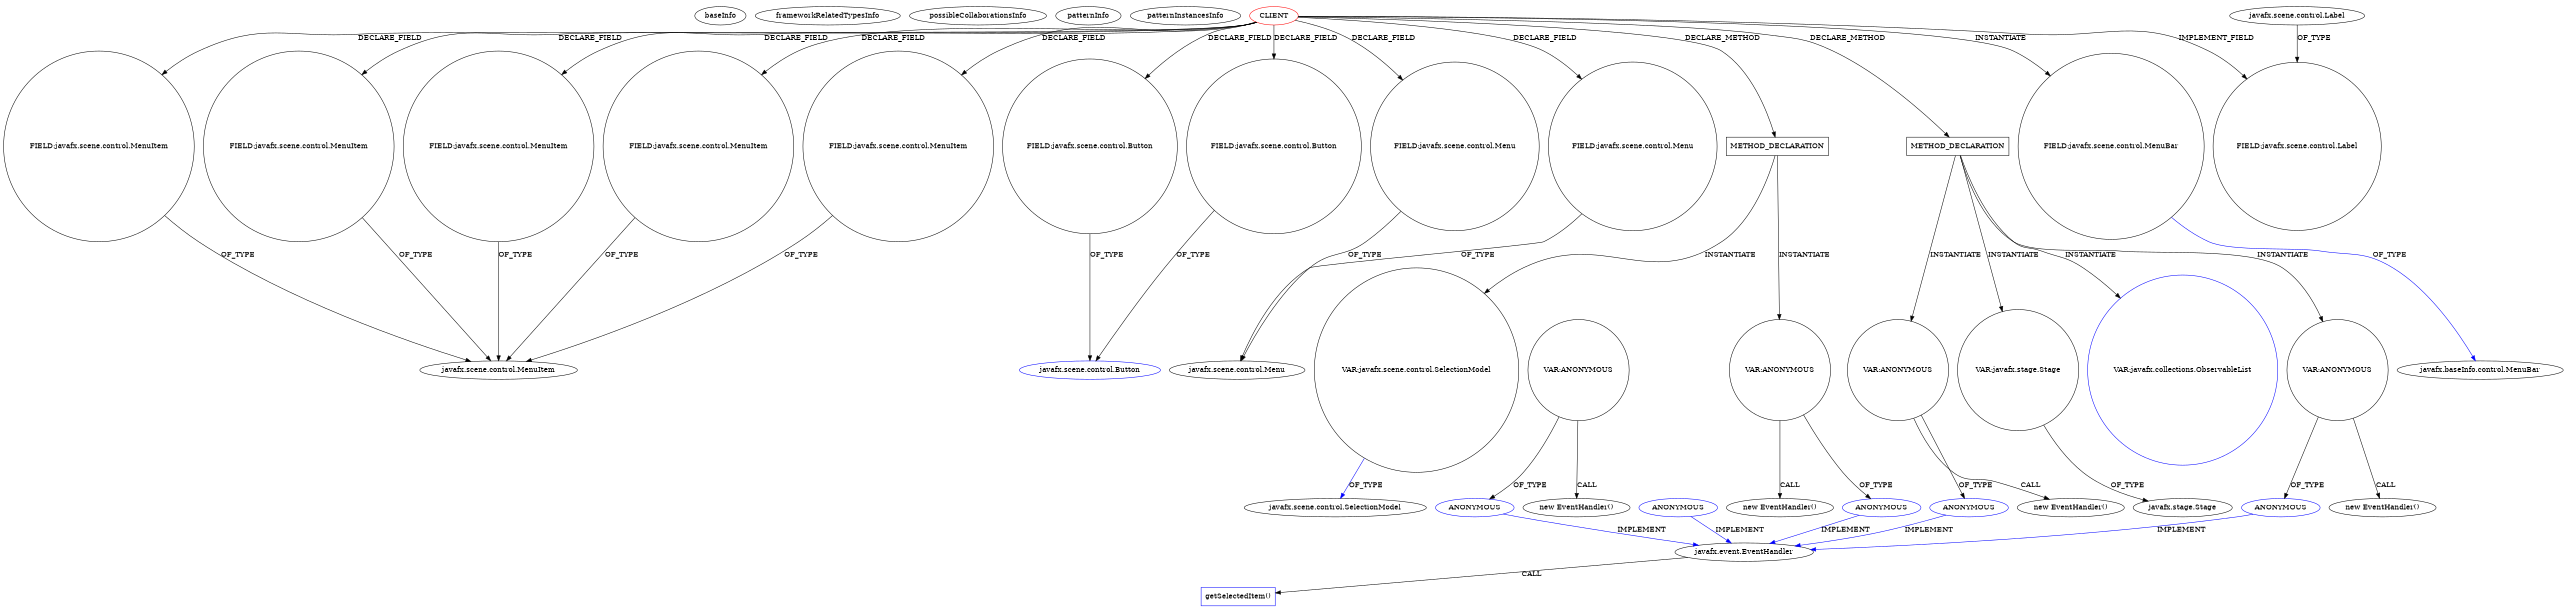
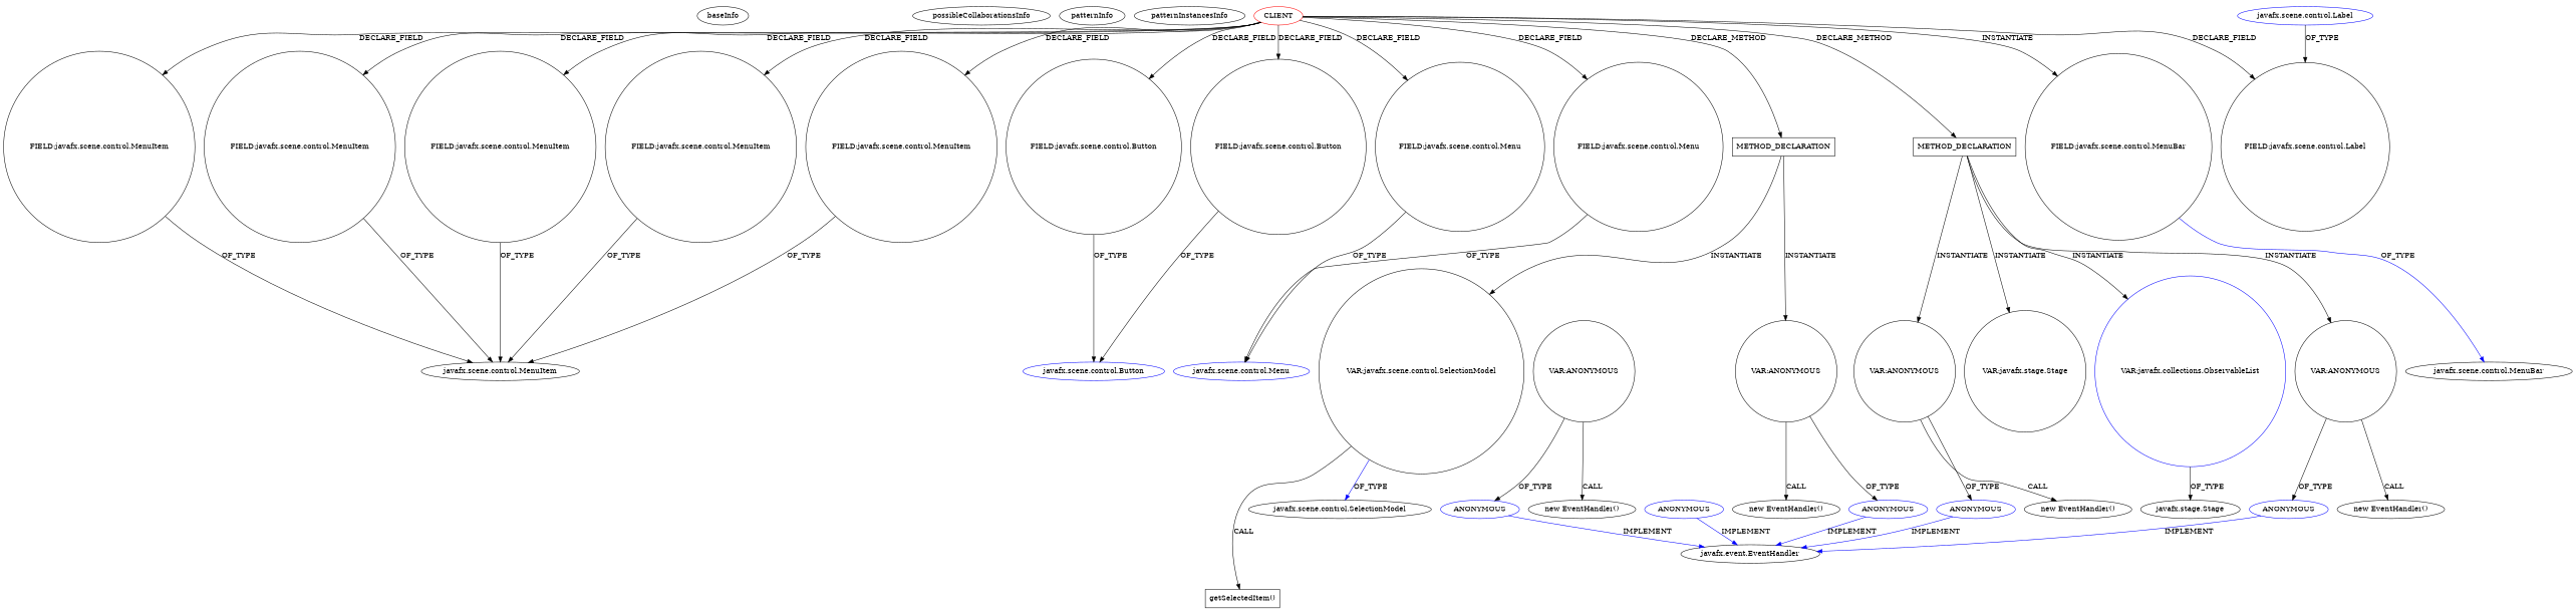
  digraph {
    node [isFrameworkType=false vertexType=FIELD_DECLARATION]
    baseInfo [category=pattern graphId=2469 isAnonymous=false possibleRelation=false isFrameworkType="" vertexType=""]
-   frameworkRelatedTypesInfo [isFrameworkType="" vertexType=""]
    possibleCollaborationsInfo [isFrameworkType="" vertexType=""]
    patternInfo [frequency=2.0 patternRootClient=0 isFrameworkType="" vertexType=""]
    patternInstancesInfo [0="zvakanaka-bitbit~/zvakanaka-bitbit/bitbit-master/src/bitbit/BitBit.java~BitBit~4923" 1="bjornbil-reservatie~/bjornbil-reservatie/reservatie-master/ReservatieKommaFinal/src/be/khleuven/bjornbillen/controller/MainController.java~MainController~2178" isFrameworkType="" vertexType=""]
    n6 [label="FIELD:javafx.scene.control.MenuBar" shape=circle]
-   n7 [label="javafx.baseInfo.control.MenuBar" vertexType=FRAMEWORK_CLASS_TYPE]
+   n7 [label="javafx.scene.control.MenuBar" vertexType=FRAMEWORK_CLASS_TYPE]
    n8 [color=red label=CLIENT vertexType=ROOT_CLIENT_CLASS_DECLARATION]
    n9 [label="FIELD:javafx.scene.control.MenuItem" shape=circle]
    n10 [label="FIELD:javafx.scene.control.Button" shape=circle]
    n11 [label="FIELD:javafx.scene.control.MenuItem" shape=circle]
    n12 [label="FIELD:javafx.scene.control.MenuItem" shape=circle]
    n13 [label="FIELD:javafx.scene.control.MenuItem" shape=circle]
    n14 [label="FIELD:javafx.scene.control.Button" shape=circle]
    n15 [label="FIELD:javafx.scene.control.MenuItem" shape=circle]
    n16 [label="FIELD:javafx.scene.control.Menu" shape=circle]
    n17 [label="FIELD:javafx.scene.control.Menu" shape=circle]
    n18 [label=METHOD_DECLARATION shape=box vertexType=CLIENT_METHOD_DECLARATION]
    n19 [label="FIELD:javafx.scene.control.Label" shape=circle]
    n20 [label=METHOD_DECLARATION shape=box vertexType=CLIENT_METHOD_DECLARATION]
    n21 [label="javafx.scene.control.MenuItem" vertexType=FRAMEWORK_CLASS_TYPE]
    n22 [color=blue label="javafx.scene.control.Button" vertexType=FRAMEWORK_CLASS_TYPE]
-   n23 [label="javafx.scene.control.Menu" vertexType=FRAMEWORK_CLASS_TYPE]
+   n23 [label="javafx.scene.control.Menu" vertexType=FRAMEWORK_CLASS_TYPE color=blue]
    n24 [label="VAR:javafx.scene.control.SelectionModel" shape=circle vertexType=VARIABLE_EXPRESION]
    n25 [label="VAR:ANONYMOUS" shape=circle vertexType=VARIABLE_EXPRESION]
    n26 [label="VAR:ANONYMOUS" shape=circle vertexType=VARIABLE_EXPRESION]
    n27 [label="VAR:ANONYMOUS" shape=circle vertexType=VARIABLE_EXPRESION]
    n28 [label="VAR:javafx.stage.Stage" shape=circle vertexType=VARIABLE_EXPRESION]
    n29 [color=blue label="VAR:javafx.collections.ObservableList" shape=circle vertexType=VARIABLE_EXPRESION]
-   n30 [label="getSelectedItem()" shape=box vertexType=INSIDE_CALL color=blue]
+   n30 [label="getSelectedItem()" shape=box vertexType=INSIDE_CALL]
    n31 [label="javafx.scene.control.SelectionModel" vertexType=FRAMEWORK_CLASS_TYPE]
    n32 [color=blue label=ANONYMOUS vertexType=REFERENCE_ANONYMOUS_DECLARATION]
    n33 [label="new EventHandler()" vertexType=CONSTRUCTOR_CALL]
-   n34 [label="javafx.scene.control.Label" vertexType=FRAMEWORK_CLASS_TYPE]
+   n34 [label="javafx.scene.control.Label" vertexType=FRAMEWORK_CLASS_TYPE color=blue]
    n35 [label="javafx.event.EventHandler" vertexType=FRAMEWORK_INTERFACE_TYPE]
    n36 [color=blue label=ANONYMOUS vertexType=REFERENCE_ANONYMOUS_DECLARATION]
    n37 [color=blue label=ANONYMOUS vertexType=REFERENCE_ANONYMOUS_DECLARATION]
    n38 [color=blue label=ANONYMOUS vertexType=REFERENCE_ANONYMOUS_DECLARATION]
    n39 [color=blue label=ANONYMOUS vertexType=REFERENCE_ANONYMOUS_DECLARATION]
    n40 [label="new EventHandler()" vertexType=CONSTRUCTOR_CALL]
    n41 [label="new EventHandler()" vertexType=CONSTRUCTOR_CALL]
    n42 [label="VAR:ANONYMOUS" shape=circle vertexType=VARIABLE_EXPRESION]
    n43 [label="new EventHandler()" vertexType=CONSTRUCTOR_CALL]
    n44 [label="javafx.stage.Stage" vertexType=FRAMEWORK_CLASS_TYPE]
    n6 -> n7 [color=blue label=OF_TYPE]
    n8 -> n6 [label=INSTANTIATE]
    n8 -> n9 [label=DECLARE_FIELD]
    n8 -> n10 [label=DECLARE_FIELD]
    n8 -> n11 [label=DECLARE_FIELD]
    n8 -> n12 [label=DECLARE_FIELD]
    n8 -> n13 [label=DECLARE_FIELD]
    n8 -> n14 [label=DECLARE_FIELD]
    n8 -> n15 [label=DECLARE_FIELD]
    n8 -> n16 [label=DECLARE_FIELD]
    n8 -> n17 [label=DECLARE_FIELD]
    n8 -> n18 [label=DECLARE_METHOD]
-   n8 -> n19 [label=IMPLEMENT_FIELD]
+   n8 -> n19 [label=DECLARE_FIELD]
    n8 -> n20 [label=DECLARE_METHOD]
    n9 -> n21 [label=OF_TYPE]
    n10 -> n22 [label=OF_TYPE]
    n11 -> n21 [label=OF_TYPE]
    n12 -> n21 [label=OF_TYPE]
    n13 -> n21 [label=OF_TYPE]
    n14 -> n22 [label=OF_TYPE]
    n15 -> n21 [label=OF_TYPE]
    n16 -> n23 [label=OF_TYPE]
    n17 -> n23 [label=OF_TYPE]
    n18 -> n24 [label=INSTANTIATE]
    n18 -> n25 [label=INSTANTIATE]
    n20 -> n26 [label=INSTANTIATE]
    n20 -> n27 [label=INSTANTIATE]
    n20 -> n28 [label=INSTANTIATE]
    n20 -> n29 [label=INSTANTIATE]
-   n35 -> n30 [label=CALL]
+   n24 -> n30 [label=CALL]
    n24 -> n31 [color=blue label=OF_TYPE]
    n25 -> n32 [label=OF_TYPE]
    n25 -> n33 [label=CALL]
    n26 -> n37 [label=OF_TYPE]
    n26 -> n40 [label=CALL]
    n27 -> n38 [label=OF_TYPE]
    n27 -> n41 [label=CALL]
-   n28 -> n44 [label=OF_TYPE]
+   n29 -> n44 [label=OF_TYPE]
    n32 -> n35 [color=blue label=IMPLEMENT]
    n34 -> n19 [label=OF_TYPE]
    n36 -> n35 [color=blue label=IMPLEMENT]
    n37 -> n35 [color=blue label=IMPLEMENT]
    n38 -> n35 [color=blue label=IMPLEMENT]
    n39 -> n35 [color=blue label=IMPLEMENT]
    n42 -> n36 [label=OF_TYPE]
    n42 -> n43 [label=CALL]
  }
